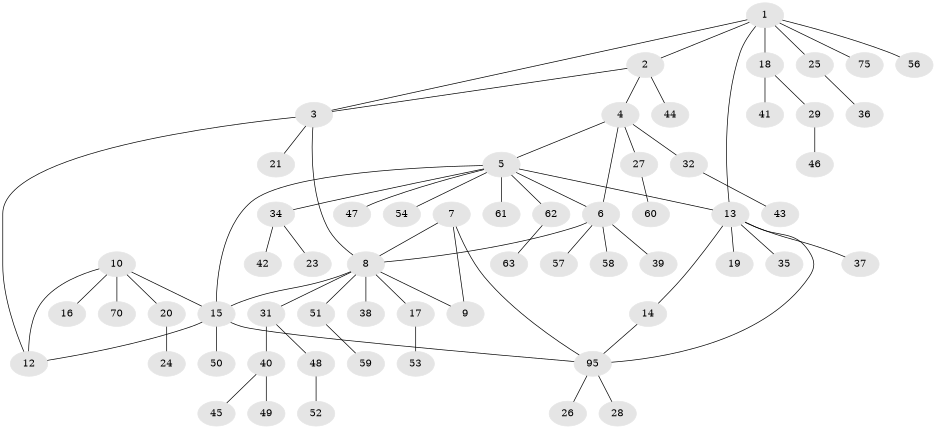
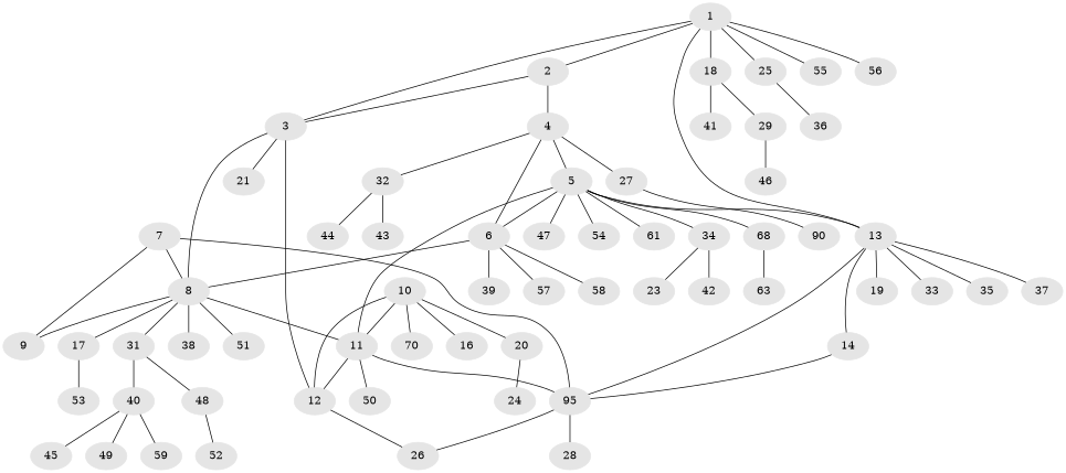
  graph {
    node [color=gray90 style=filled]
    1
    2
    3
    13
    18
    25
-   55 [label=75]
+   55
    56
    4
    44
    8
    12
    21
    n14 [label=95]
    14
    19
+   33
    35
    37
    41
    29
    36
    5
    6
    27
    32
-   11 [label=15]
+   11
    9
    17
    31
    38
    51
    26
    34
    47
    54
    61
-   62
+   62 [label=68]
    39
    57
    58
-   60
+   60 [label=90]
    43
    50
    23
    42
    63
    7
    28
    53
    40
    48
    10
    16
    20
    n56 [label=70]
    24
    46
    45
    49
    59
    52
    1 -- 2
    1 -- 3
    1 -- 13
    1 -- 18
    1 -- 25
    1 -- 55
    1 -- 56
    2 -- 3
    2 -- 4
-   2 -- 44
+   32 -- 44
    3 -- 8
    3 -- 12
    3 -- 21
    13 -- n14
    13 -- 14
    13 -- 19
+   13 -- 33
    13 -- 35
    13 -- 37
    18 -- 41
    18 -- 29
    25 -- 36
    4 -- 5
    4 -- 6
    4 -- 27
    4 -- 32
    8 -- 11
    8 -- 9
    8 -- 17
    8 -- 31
    8 -- 38
    8 -- 51
+   12 -- 26
    n14 -- 26
    n14 -- 28
    14 -- n14
    29 -- 46
    5 -- 13
    5 -- 6
    5 -- 11
    5 -- 34
    5 -- 47
    5 -- 54
    5 -- 61
    5 -- 62
    6 -- 8
    6 -- 39
    6 -- 57
    6 -- 58
    27 -- 60
    32 -- 43
    11 -- 12
    11 -- n14
    11 -- 50
    17 -- 53
    31 -- 40
    31 -- 48
    34 -- 23
    34 -- 42
    62 -- 63
    7 -- 8
    7 -- n14
    7 -- 9
    40 -- 45
    40 -- 49
-   51 -- 59
+   40 -- 59
    48 -- 52
    10 -- 12
    10 -- 11
    10 -- 16
    10 -- 20
    10 -- n56
    20 -- 24
  }
